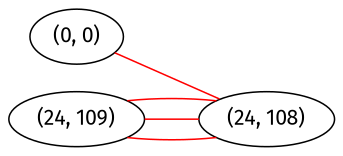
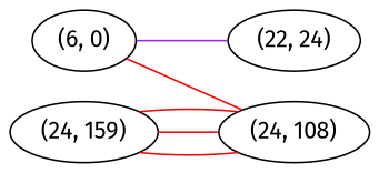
  graph {
    fontname="Fira Sans"
    rankdir=LR
    node [fontname="Fira Sans"]
    edge [color=red fontname="Fira Sans" weight=1]
-   "(0, 0)"
+   "(0, 0)" [label="(6, 0)"]
+   "(22, 24)"
    "(24, 108)"
-   "(24, 109)"
+   "(24, 109)" [label="(24, 159)"]
+   "(0, 0)" -- "(22, 24)" [color=purple weight=4]
    "(0, 0)" -- "(24, 108)"
    "(24, 109)" -- "(24, 108)"
    "(24, 109)" -- "(24, 108)"
    "(24, 109)" -- "(24, 108)"
  }
